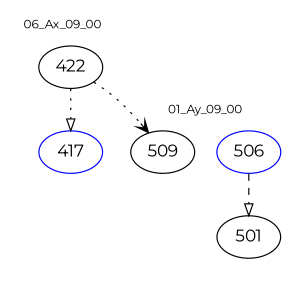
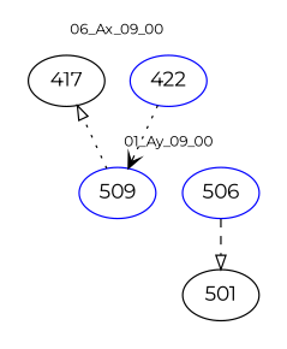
  digraph {
    fontname=Montserrat
    node [color=blue fontname=Montserrat]
    edge [arrowhead=onormal color=black fontname=Montserrat style=dotted]
-   n1 [color=black label=422]
-   n2 [label=417]
+   n1 [label=422]
+   n2 [color=black label=417]
    n3 [label=506]
    n4 [color=black label=501]
-   n5 [color=black label=509]
+   n5 [label=509]
    subgraph cluster_1 {
      color=white
      fontsize=10
      label="06_Ax_09_00"
      n1
      n2
    }
    subgraph cluster_2 {
      color=white
      fontsize=10
      label="01_Ay_09_00"
      n3
      n4
      n5
    }
-   n1 -> n2
+   n5 -> n2
    n1 -> n5 [arrowhead=vee]
    n3 -> n4 [style=dashed]
  }
